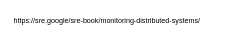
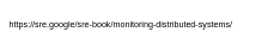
  <mxCell id="0" />
  <mxCell id="1" parent="0" />
- <mxCell id="2" value="https://sre.google/sre-book/monitoring-distributed-systems/" style="text;whiteSpace=wrap;html=1;" vertex="1" parent="1"><mxGeometry x="20" y="20" width="340" height="30" as="geometry" /></mxCell>
+ <mxCell id="2" value="https://sre.google/sre-book/monitoring-distributed-systems/" style="text;whiteSpace=wrap;html=1;" vertex="1" parent="1"><mxGeometry x="10" y="20" width="340" height="30" as="geometry" /></mxCell>
